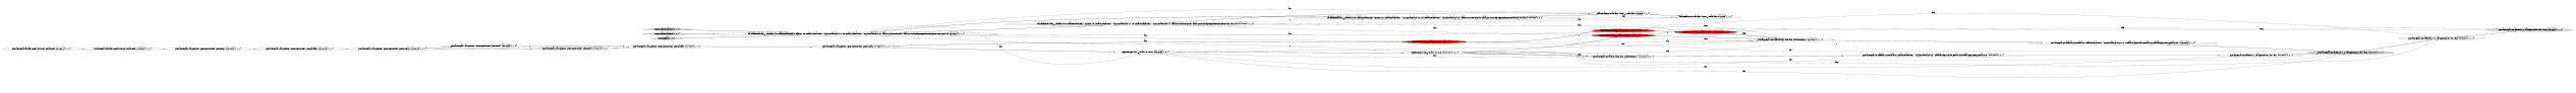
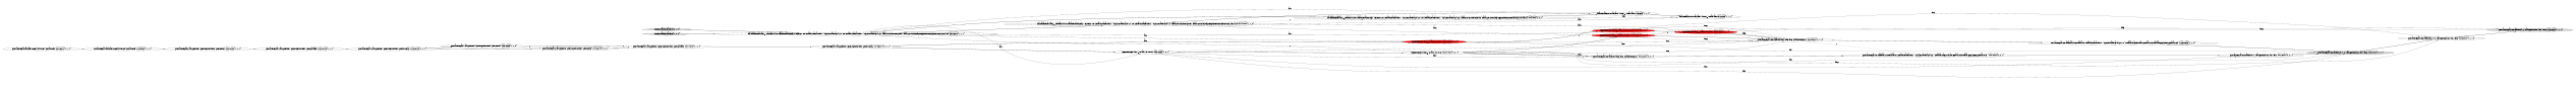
  digraph {
    rankdir=LR
    node [fillcolor=white shape=ellipse style=filled]
    edge [style=bold]
    n1 [label="Assert.assertEquals(new KafkaDataSourceMetadata(new SeekableStreamPartitions<>(topic,ImmutableMap.of(0,5L,1,1L))),metadataStorageCoordinator.getDataSourceMetadata(DATA_SCHEMA.getDataSource()))@@@20@@@['1', '1', '0']"]
    n2 [fillcolor=lightgray label="Assert.assertEquals(ImmutableList.of(\"d\",\"e\"),readSegmentColumn(\"dim1\",desc2))@@@21@@@['1', '1', '1']"]
    n3 [label="Assert.assertEquals(ImmutableList.of(\"d\",\"e\"),readSegmentColumn(\"dim1\",desc2))@@@22@@@['1', '1', '0']"]
    n4 [label="Assert.assertEquals(0,task1.getRunner().getRowIngestionMeters().getThrownAway())@@@12@@@['1', '1', '1']"]
    n5 [label="Assert.assertEquals(1,task2.getRunner().getRowIngestionMeters().getProcessed())@@@13@@@['1', '1', '0']"]
    n6 [label="Assert.assertEquals(3,task2.getRunner().getRowIngestionMeters().getProcessed())@@@13@@@['0', '0', '1']"]
    n7 [label="Assert.assertEquals(0,task2.getRunner().getRowIngestionMeters().getUnparseable())@@@14@@@['1', '1', '1']"]
    n8 [label="final KafkaIndexTask task1 = createTask(null,new KafkaIndexTaskIOConfig(0,\"sequence0\",new SeekableStreamPartitions<>(topic,ImmutableMap.of(0,2L)),new SeekableStreamPartitions<>(topic,ImmutableMap.of(0,5L)),kafkaServer.consumerProperties(),KafkaSupervisorIOConfig.DEFAULT_POLL_TIMEOUT_MILLIS,true,null,null))@@@3@@@['1', '1', '1']"]
    n9 [label="final ListenableFuture<TaskStatus> future1 = runTask(task1)@@@5@@@['1', '1', '1']"]
    n10 [label="SegmentDescriptor desc1 = SD(task1,\"2010/P1D\",0)@@@16@@@['1', '0', '1']"]
    n11 [fillcolor=red label="SegmentDescriptor desc1 = sd(task1,\"2010/P1D\",0)@@@16@@@['0', '1', '0']"]
    n12 [label="final KafkaIndexTask task2 = createTask(null,new KafkaIndexTaskIOConfig(0,\"sequence0\",new SeekableStreamPartitions<>(topic,ImmutableMap.of(0,2L)),new SeekableStreamPartitions<>(topic,ImmutableMap.of(0,5L)),kafkaServer.consumerProperties(),KafkaSupervisorIOConfig.DEFAULT_POLL_TIMEOUT_MILLIS,true,null,null))@@@4@@@['0', '0', '1']"]
    n13 [label="final KafkaIndexTask task2 = createTask(null,new KafkaIndexTaskIOConfig(1,\"sequence1\",new SeekableStreamPartitions<>(topic,ImmutableMap.of(1,0L)),new SeekableStreamPartitions<>(topic,ImmutableMap.of(1,1L)),kafkaServer.consumerProperties(),KafkaSupervisorIOConfig.DEFAULT_POLL_TIMEOUT_MILLIS,true,null,null))@@@4@@@['1', '1', '0']"]
    n14 [fillcolor=red label="SegmentDescriptor desc2 = sd(task1,\"2011/P1D\",0)@@@17@@@['0', '1', '0']"]
    n15 [label="SegmentDescriptor desc2 = SD(task1,\"2011/P1D\",0)@@@17@@@['1', '0', '1']"]
    n16 [label="final ListenableFuture<TaskStatus> future2 = runTask(task2)@@@6@@@['1', '1', '1']"]
    n17 [label="Assert.assertEquals(ImmutableSet.of(desc1,desc2),publishedDescriptors())@@@18@@@['0', '0', '1']"]
    n18 [label="Assert.assertEquals(ImmutableList.of(\"c\"),readSegmentColumn(\"dim1\",desc1))@@@20@@@['0', '0', '1']"]
    n19 [label="Assert.assertEquals(ImmutableSet.of(desc1,desc2,desc3),publishedDescriptors())@@@19@@@['1', '1', '0']"]
    n20 [fillcolor=red label="SegmentDescriptor desc3 = SD(task2,\"2012/P1D\",0)@@@18@@@['1', '0', '0']"]
    n21 [fillcolor=red label="SegmentDescriptor desc3 = sd(task2,\"2012/P1D\",0)@@@18@@@['0', '1', '0']"]
    n22 [label="Assert.assertEquals(new KafkaDataSourceMetadata(new SeekableStreamPartitions<>(topic,ImmutableMap.of(0,5L))),metadataStorageCoordinator.getDataSourceMetadata(DATA_SCHEMA.getDataSource()))@@@19@@@['0', '0', '1']"]
    n23 [fillcolor=lightgray label="Assert.assertEquals(ImmutableList.of(\"g\"),readSegmentColumn(\"dim1\",desc3))@@@23@@@['1', '1', '0']"]
    n24 [label="Assert.assertEquals(TaskState.SUCCESS,future1.get().getStatusCode())@@@8@@@['1', '1', '1']"]
    n25 [label="Assert.assertEquals(TaskState.SUCCESS,future2.get().getStatusCode())@@@9@@@['1', '1', '1']"]
    n26 [label="Assert.assertEquals(3,task1.getRunner().getRowIngestionMeters().getProcessed())@@@10@@@['1', '1', '1']"]
    n27 [label="Assert.assertEquals(0,task1.getRunner().getRowIngestionMeters().getUnparseable())@@@11@@@['1', '1', '1']"]
    n28 [label="Assert.assertEquals(0,task2.getRunner().getRowIngestionMeters().getThrownAway())@@@15@@@['1', '1', '1']"]
    n29 [fillcolor=lightgray label="testRunTwoTasksTwoPartitions['1', '0', '0']" shape=diamond]
-   n30 [fillcolor=lightgray label="testRunReplicas['0', '0', '1']" shape=diamond]
    n31 [fillcolor=lightgray label="testRunTwoTasksTwoPartitions['0', '1', '0']" shape=diamond]
    n1 -> n2
    n2 -> n3
    n3 -> n23
    n4 -> n5
    n4 -> n6
    n5 -> n6 [label=0 style=dashed]
    n5 -> n7
    n6 -> n7
    n7 -> n28
    n8 -> n9 [label=task1 style=solid]
    n8 -> n10 [label=task1 style=solid]
    n8 -> n11 [label=task1 style=solid]
    n8 -> n12
    n8 -> n13
    n8 -> n14 [label=task1 style=solid]
    n8 -> n15 [label=task1 style=solid]
    n9 -> n16
    n10 -> n2 [label=desc1 style=solid]
    n10 -> n11 [label=0 style=dashed]
    n10 -> n15
    n10 -> n17 [label=desc1 style=solid]
    n10 -> n18 [label=desc1 style=solid]
    n10 -> n19 [label=desc1 style=solid]
    n11 -> n2 [label=desc1 style=solid]
    n11 -> n14
    n11 -> n19 [label=desc1 style=solid]
    n12 -> n9
    n12 -> n16 [label=task2 style=solid]
    n13 -> n9
    n13 -> n12 [label=0 style=dashed]
    n13 -> n16 [label=task2 style=solid]
    n13 -> n20 [label=task2 style=solid]
    n13 -> n21 [label=task2 style=solid]
    n14 -> n3 [label=desc2 style=solid]
    n14 -> n19 [label=desc2 style=solid]
    n14 -> n21
    n15 -> n2 [label=desc2 style=solid]
    n15 -> n3 [label=desc2 style=solid]
    n15 -> n14 [label=0 style=dashed]
    n15 -> n17 [label=desc2 style=solid]
    n15 -> n17
    n15 -> n19 [label=desc2 style=solid]
    n15 -> n20
    n17 -> n22
    n18 -> n2
    n19 -> n1
    n19 -> n22 [label=0 style=dashed]
    n20 -> n19
    n20 -> n19 [label=desc3 style=solid]
    n20 -> n21 [label=0 style=dashed]
    n20 -> n23 [label=desc3 style=solid]
    n21 -> n19 [label=desc3 style=solid]
    n21 -> n19
    n21 -> n23 [label=desc3 style=solid]
    n22 -> n18
    n24 -> n25
    n25 -> n26
    n26 -> n27
    n27 -> n4
    n28 -> n10
    n28 -> n11
    n29 -> n8
-   n30 -> n8
    n31 -> n8
  }
